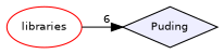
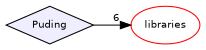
  digraph {
    compound=true
    rankdir=LR
    node [fontname=Helvetica fontsize=10 style=filled]
    n1 [fillcolor="#eeeeff" label=Puding pencolor=black shape=diamond]
    n2 [color=red fillcolor=white label=libraries shape=ellipse]
-   n2 -> n1 [headlabel=6 labeldistance=1.5 labelfontname=Helvetica labelfontsize=10 style=solid]
+   n1 -> n2 [headlabel=6 labeldistance=1.5 labelfontname=Helvetica labelfontsize=10 style=solid]
  }
